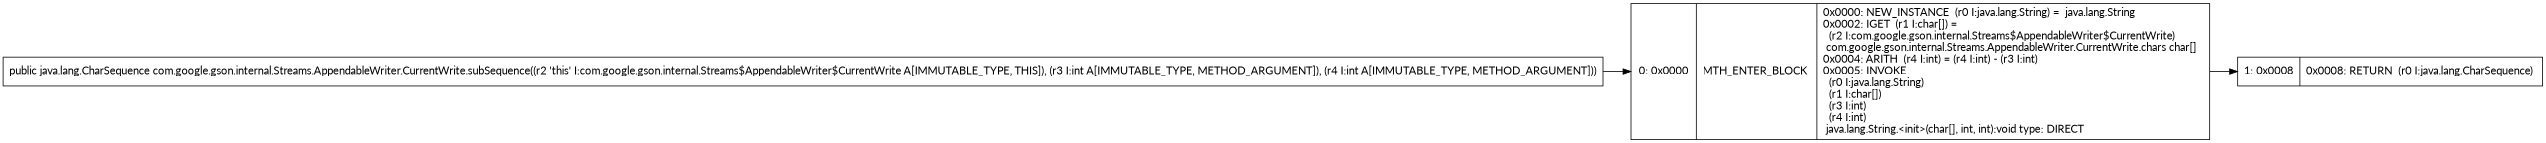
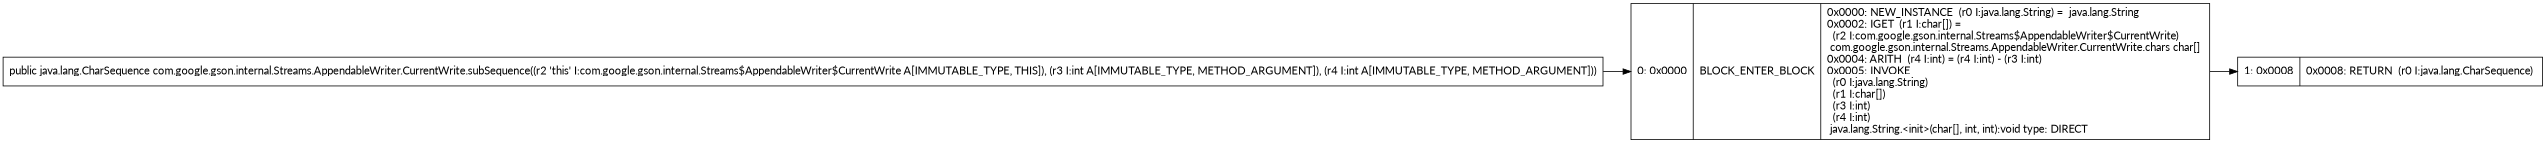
  digraph {
    rankdir=LR
    fontname=Lato
    node [shape=record fontname=Lato]
    edge [fontname=Lato]
-   n1 [label="{0\:\ 0x0000|MTH_ENTER_BLOCK\l|0x0000: NEW_INSTANCE  (r0 I:java.lang.String) =  java.lang.String \l0x0002: IGET  (r1 I:char[]) = \l  (r2 I:com.google.gson.internal.Streams$AppendableWriter$CurrentWrite)\l com.google.gson.internal.Streams.AppendableWriter.CurrentWrite.chars char[] \l0x0004: ARITH  (r4 I:int) = (r4 I:int) \- (r3 I:int) \l0x0005: INVOKE  \l  (r0 I:java.lang.String)\l  (r1 I:char[])\l  (r3 I:int)\l  (r4 I:int)\l java.lang.String.\<init\>(char[], int, int):void type: DIRECT \l}"]
+   n1 [label="{0\:\ 0x0000|BLOCK_ENTER_BLOCK\l|0x0000: NEW_INSTANCE  (r0 I:java.lang.String) =  java.lang.String \l0x0002: IGET  (r1 I:char[]) = \l  (r2 I:com.google.gson.internal.Streams$AppendableWriter$CurrentWrite)\l com.google.gson.internal.Streams.AppendableWriter.CurrentWrite.chars char[] \l0x0004: ARITH  (r4 I:int) = (r4 I:int) \- (r3 I:int) \l0x0005: INVOKE  \l  (r0 I:java.lang.String)\l  (r1 I:char[])\l  (r3 I:int)\l  (r4 I:int)\l java.lang.String.\<init\>(char[], int, int):void type: DIRECT \l}"]
    n2 [label="{1\:\ 0x0008|0x0008: RETURN  (r0 I:java.lang.CharSequence) \l}"]
    n3 [label="{public java.lang.CharSequence com.google.gson.internal.Streams.AppendableWriter.CurrentWrite.subSequence((r2 'this' I:com.google.gson.internal.Streams$AppendableWriter$CurrentWrite A[IMMUTABLE_TYPE, THIS]), (r3 I:int A[IMMUTABLE_TYPE, METHOD_ARGUMENT]), (r4 I:int A[IMMUTABLE_TYPE, METHOD_ARGUMENT])) }"]
    n1 -> n2
    n3 -> n1
  }
